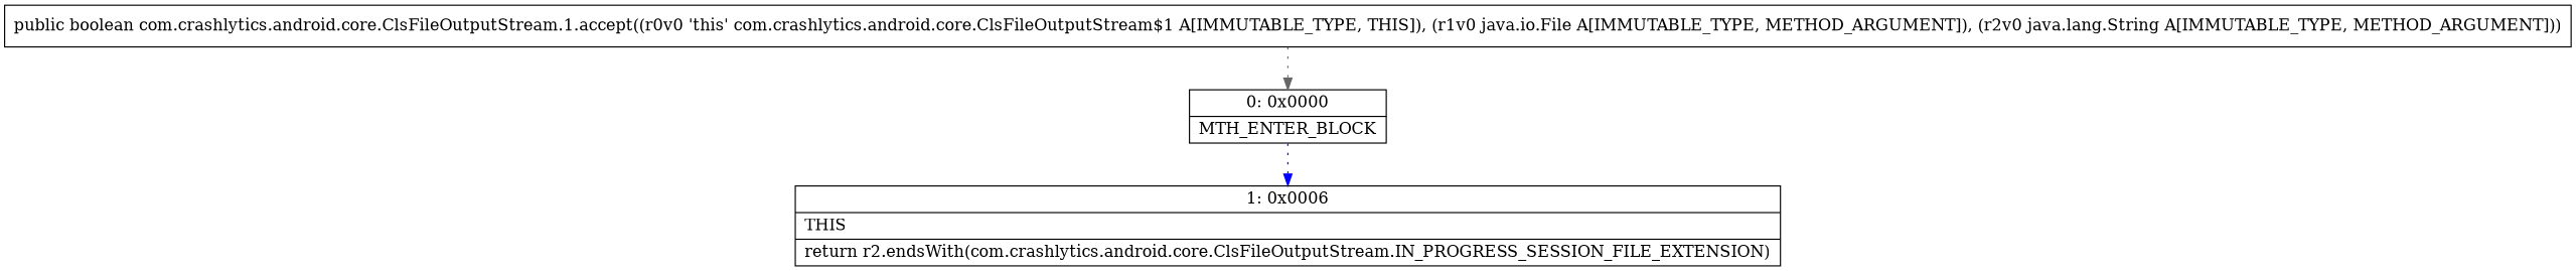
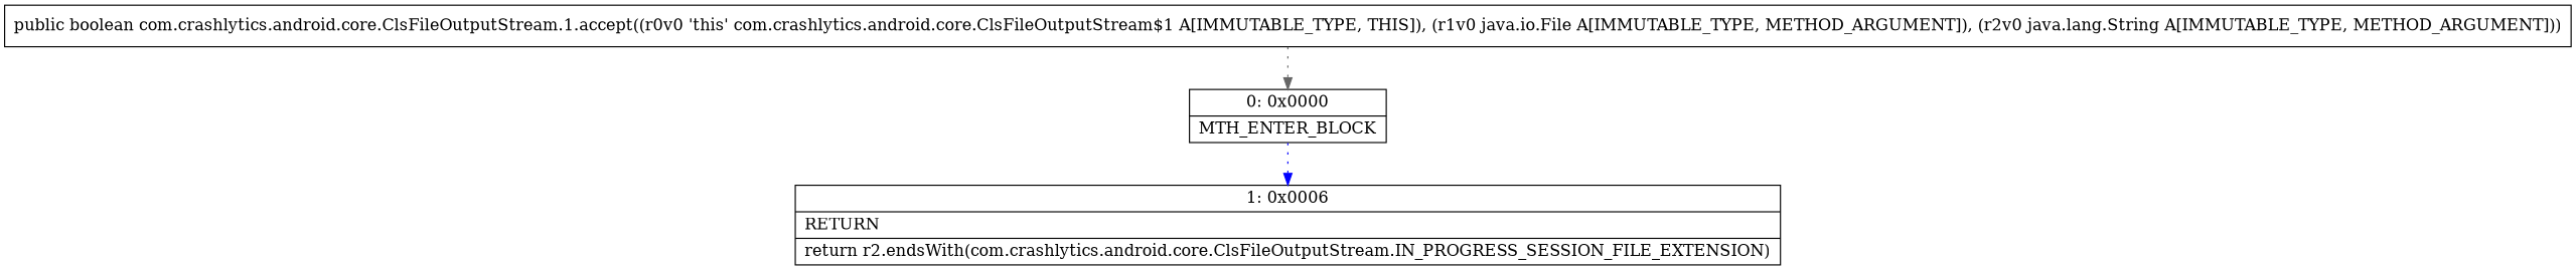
  digraph {
    node [shape=record]
    edge [style=dotted]
    n1 [label="{0\:\ 0x0000|MTH_ENTER_BLOCK\l}"]
-   n2 [label="{1\:\ 0x0006|THIS\l|return r2.endsWith(com.crashlytics.android.core.ClsFileOutputStream.IN_PROGRESS_SESSION_FILE_EXTENSION)\l}"]
+   n2 [label="{1\:\ 0x0006|RETURN\l|return r2.endsWith(com.crashlytics.android.core.ClsFileOutputStream.IN_PROGRESS_SESSION_FILE_EXTENSION)\l}"]
    n3 [label="{public boolean com.crashlytics.android.core.ClsFileOutputStream.1.accept((r0v0 'this' com.crashlytics.android.core.ClsFileOutputStream$1 A[IMMUTABLE_TYPE, THIS]), (r1v0 java.io.File A[IMMUTABLE_TYPE, METHOD_ARGUMENT]), (r2v0 java.lang.String A[IMMUTABLE_TYPE, METHOD_ARGUMENT])) }"]
    n1 -> n2 [color=blue]
    n3 -> n1 [color=gray40]
  }
